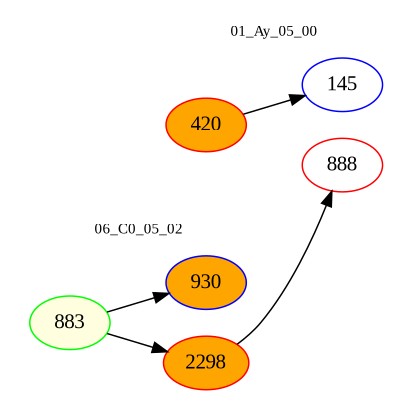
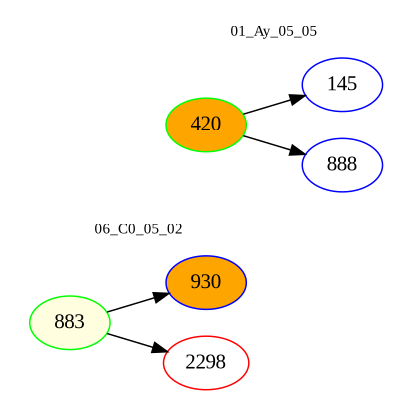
  digraph {
    fontname="Liberation Serif"
    rankdir=LR
    node [color=green fillcolor=white fontname="Liberation Serif" style=filled]
    edge [color=black fontname="Liberation Serif"]
-   n1 [color=red fillcolor=orange label=420]
-   n2 [color=red label=888]
+   n1 [fillcolor=orange label=420]
+   n2 [color=blue label=888]
    n3 [color=blue label=145]
    n4 [fillcolor=lightyellow label=883]
-   n5 [color=red fillcolor=orange label=2298]
+   n5 [color=red label=2298]
    n6 [color=blue fillcolor=orange label=930]
    subgraph cluster_1 {
      color=white
      fontsize=10
-     label="01_Ay_05_00"
+     label="01_Ay_05_05"
      n1
      n2
      n3
    }
    subgraph cluster_2 {
      color=white
      fontsize=10
      label="06_C0_05_02"
      n4
      n5
      n6
    }
-   n5 -> n2
+   n1 -> n2
    n1 -> n3
    n4 -> n5
    n4 -> n6
  }
